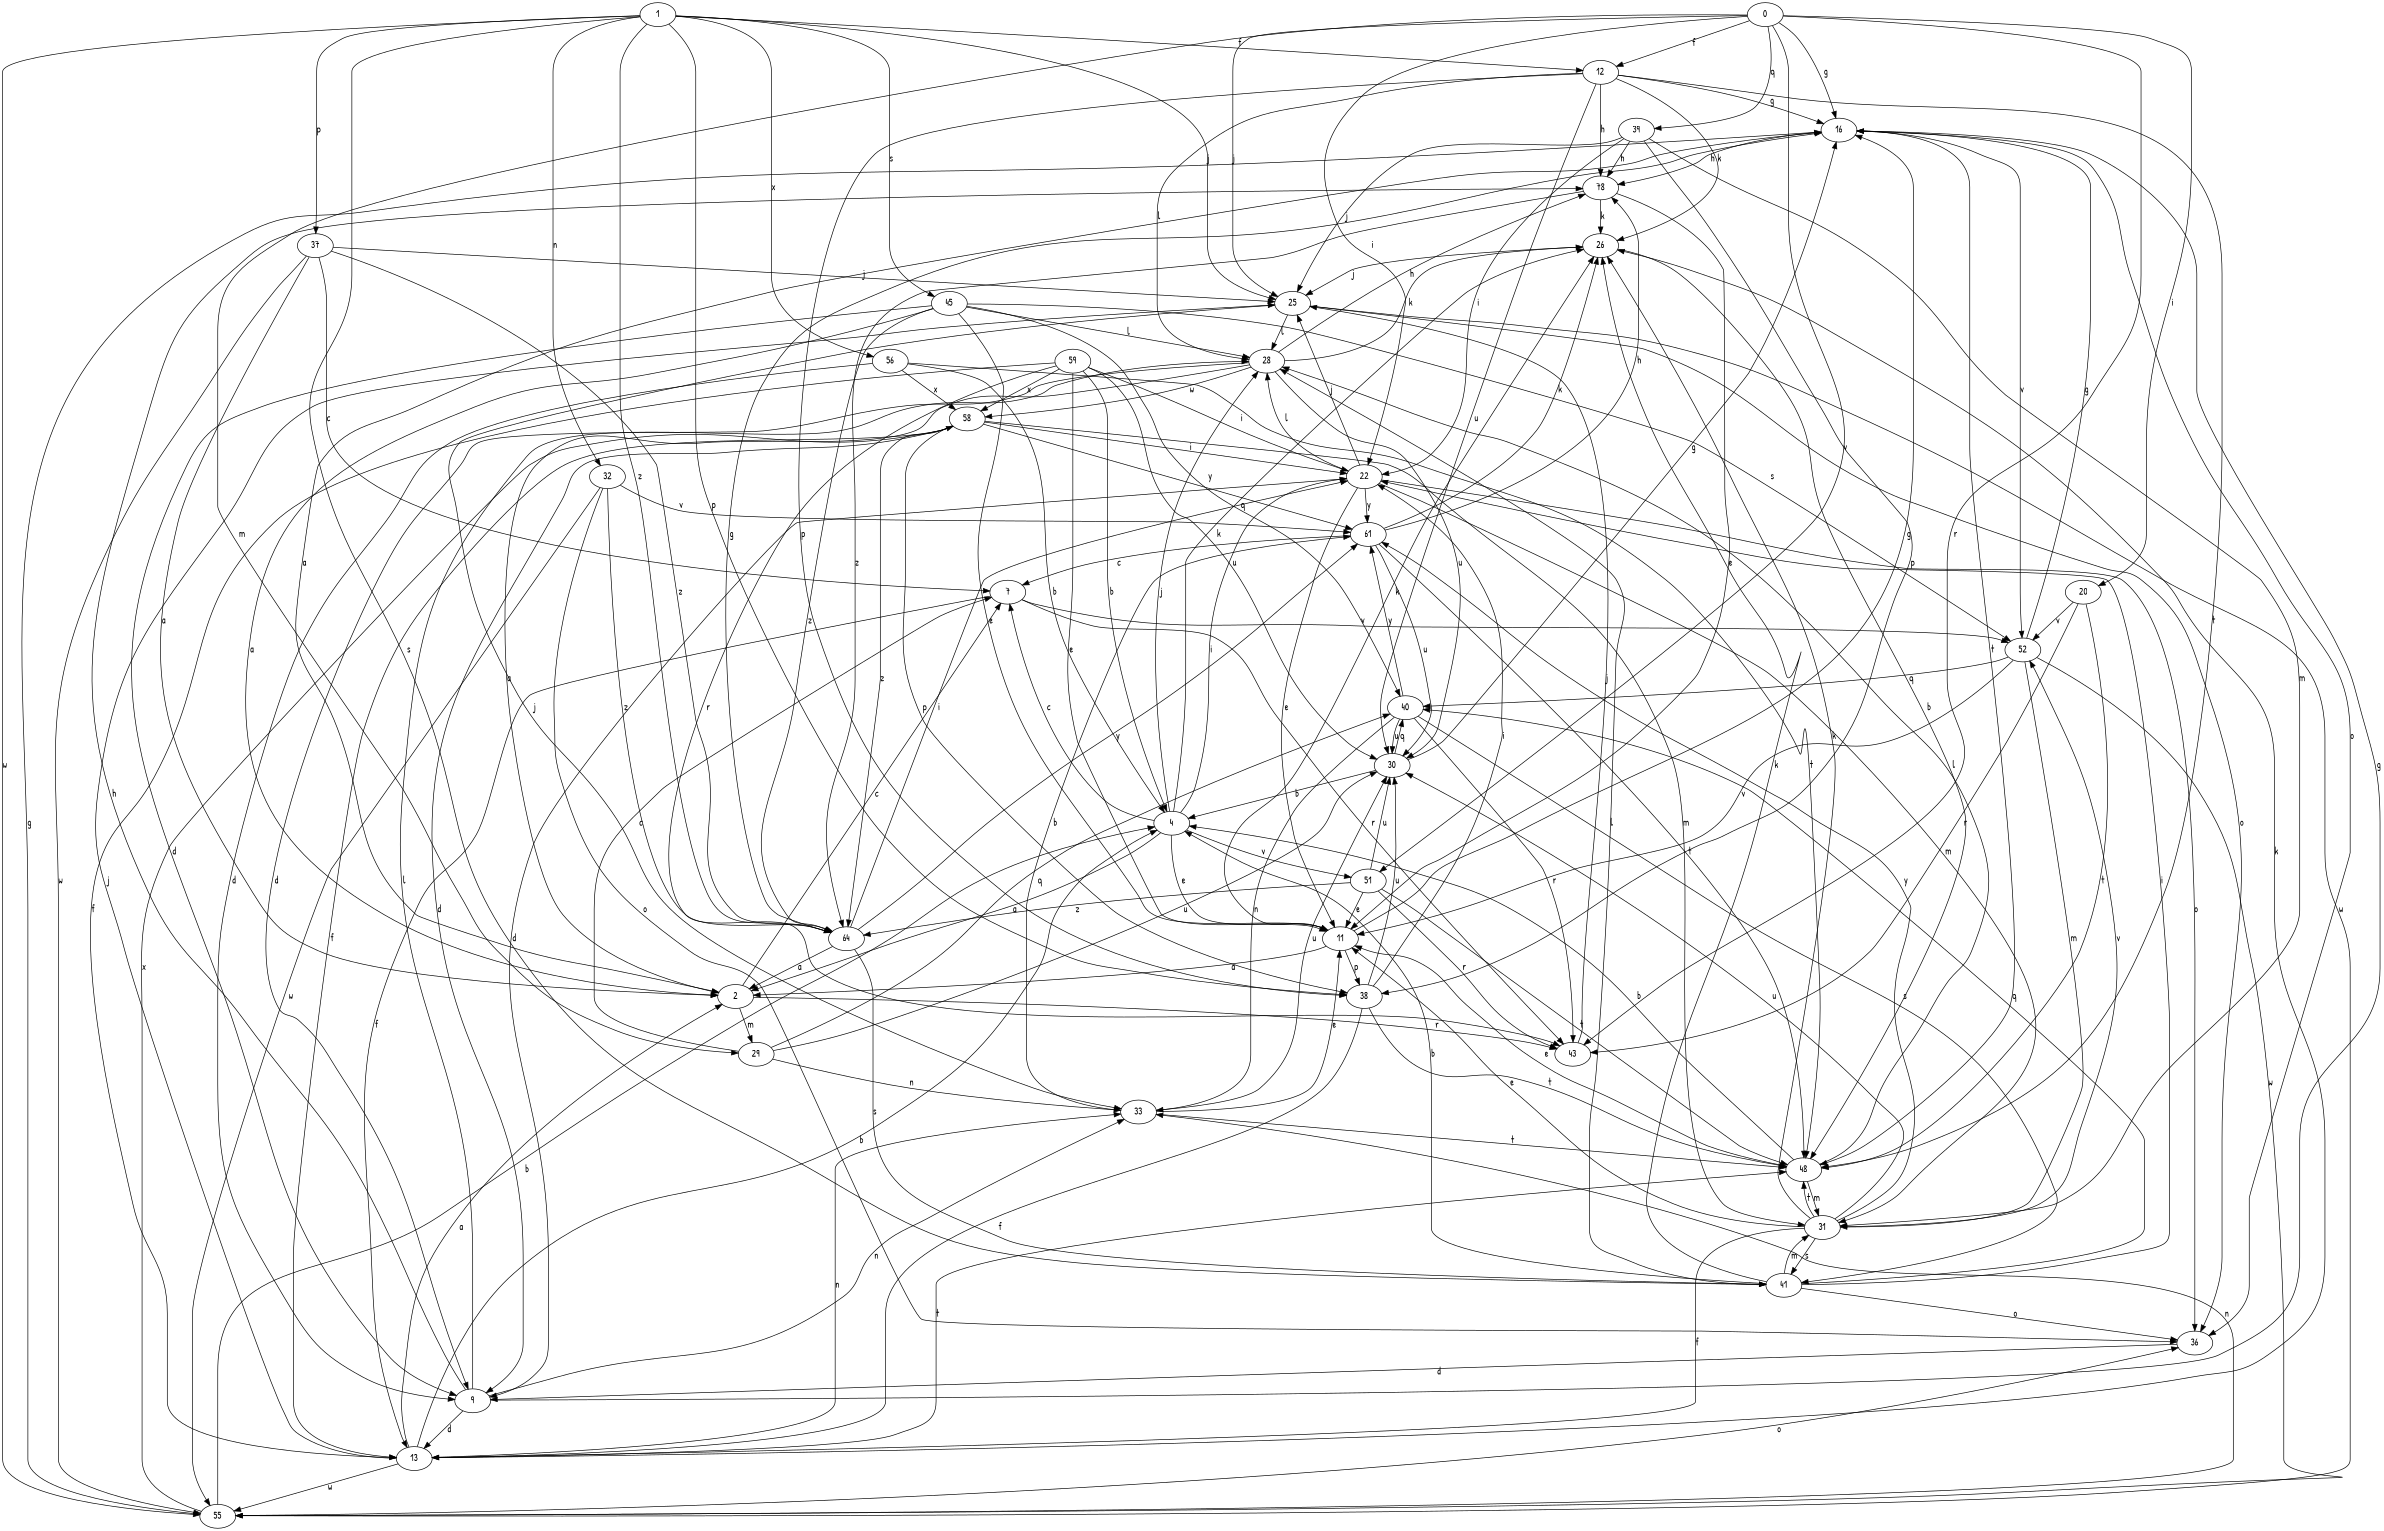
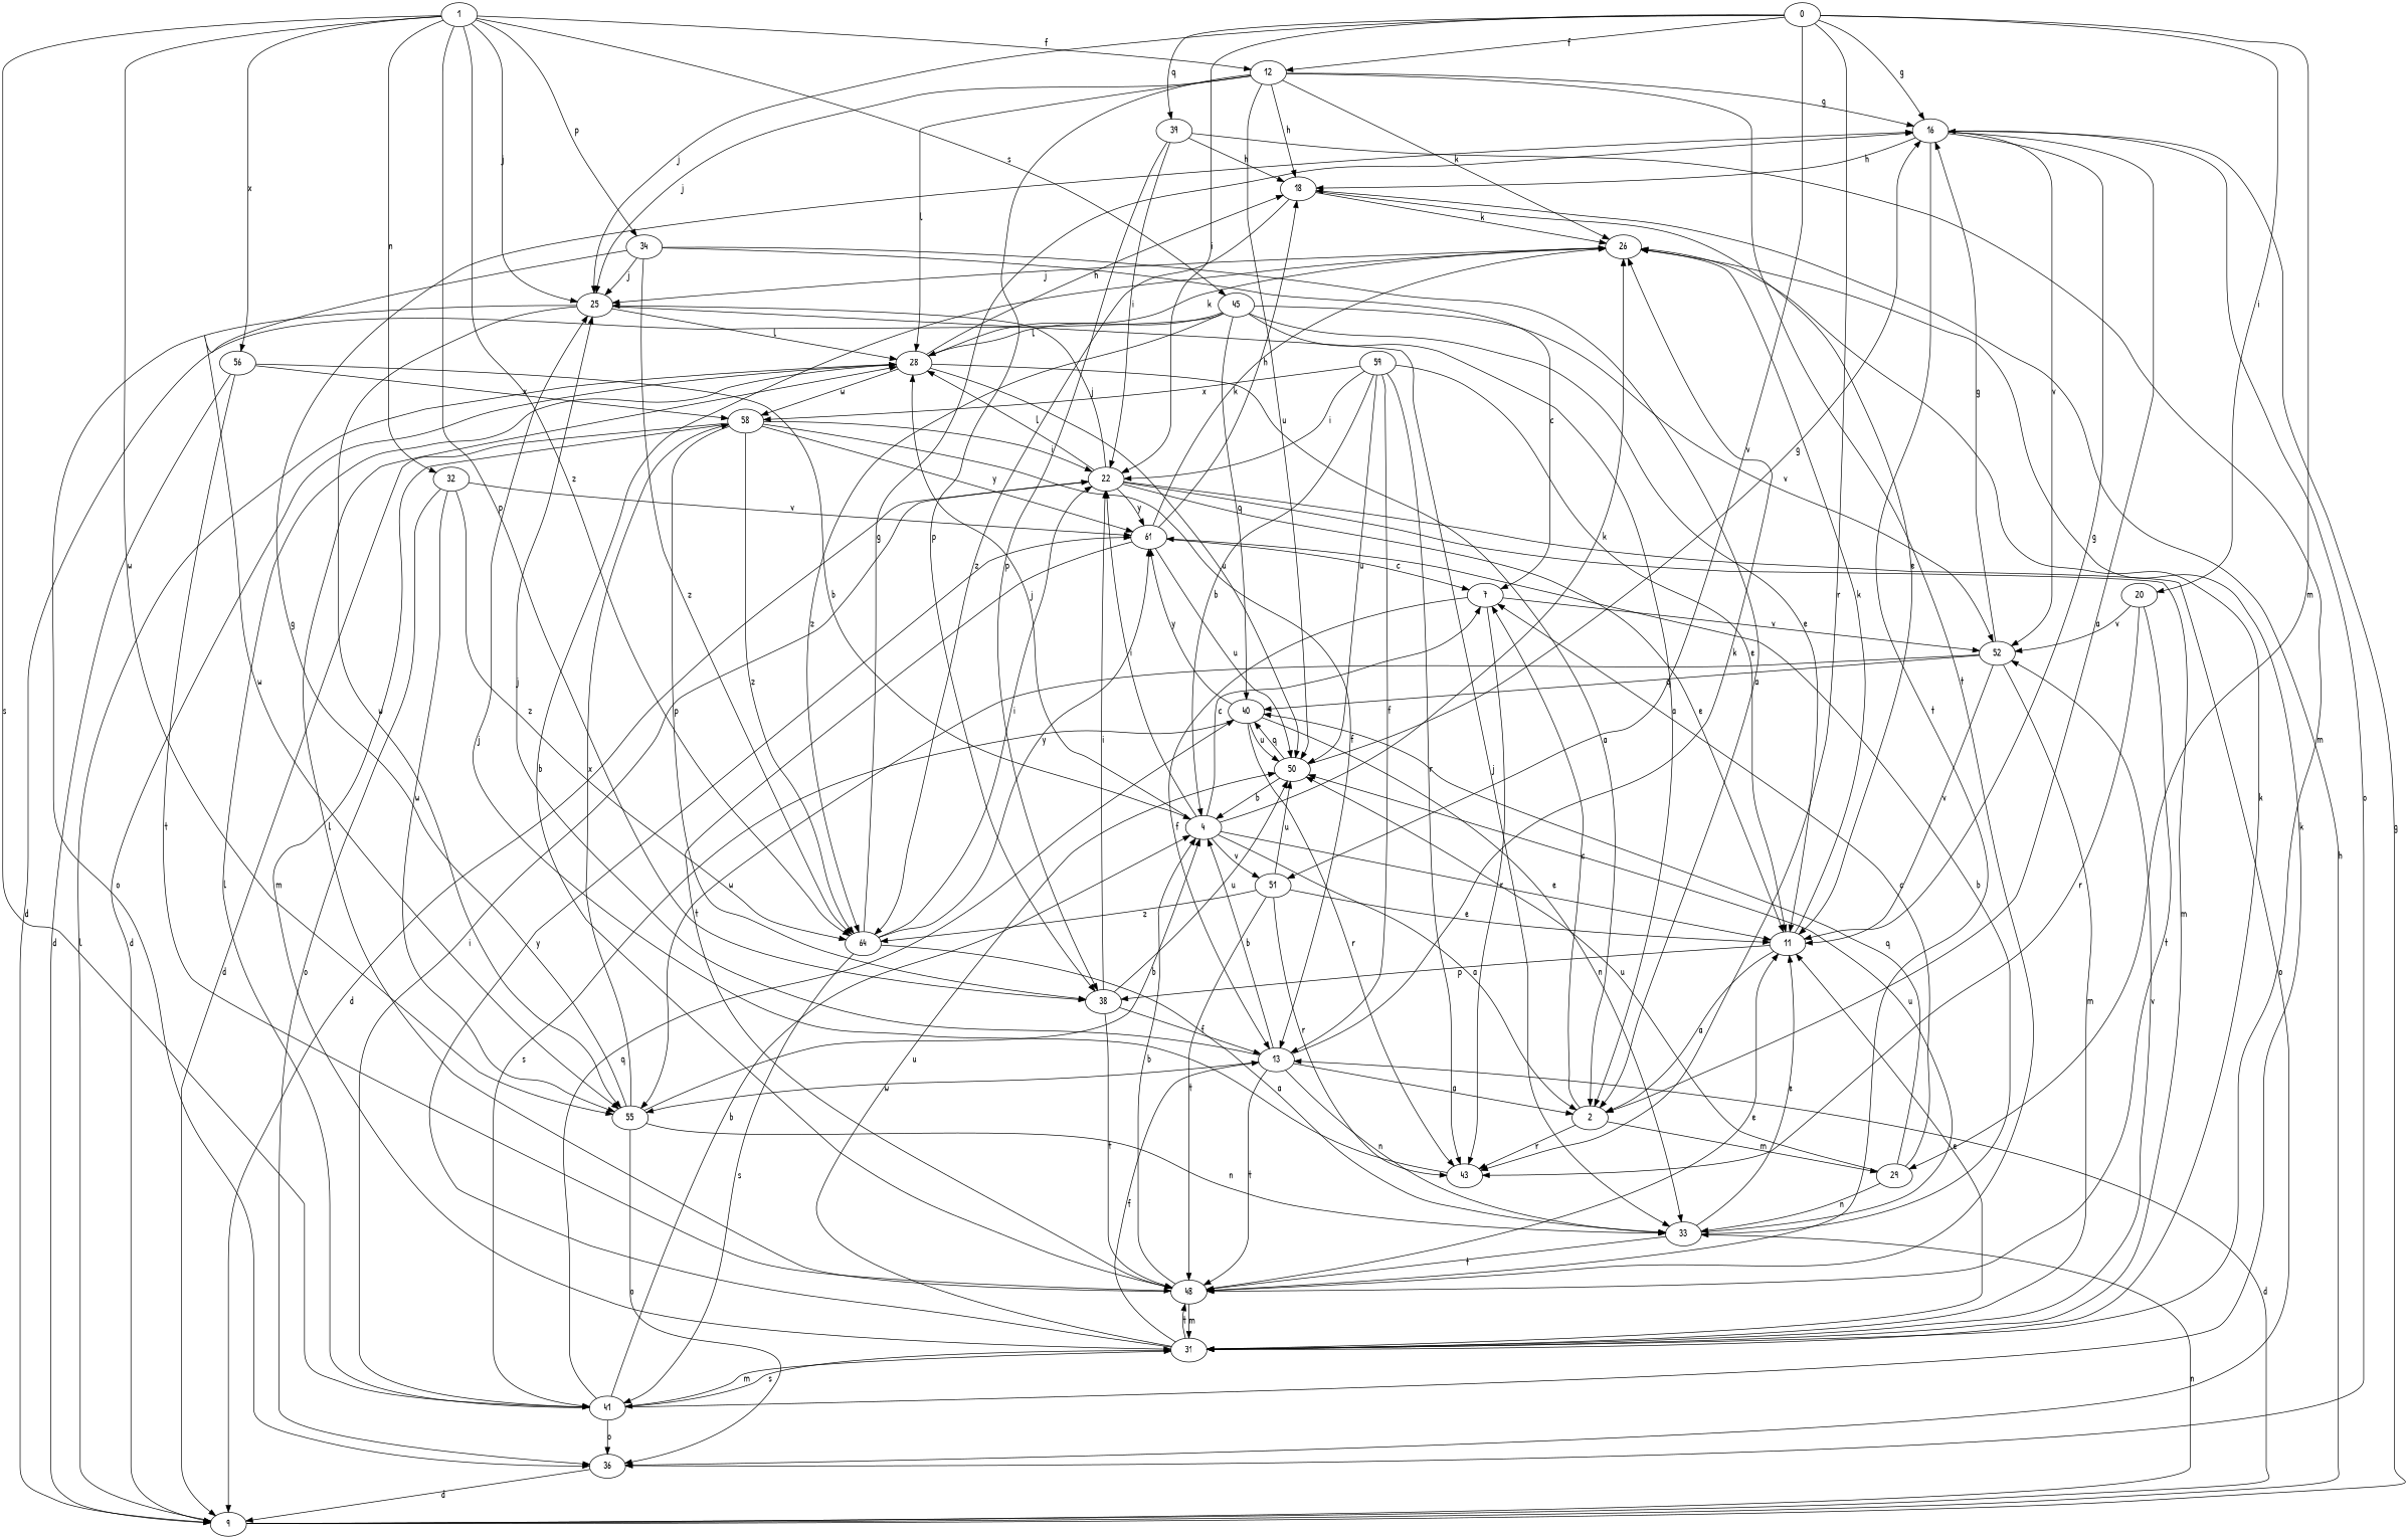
  strict digraph {
    fontname="Patrick Hand"
    node [fontname="Patrick Hand"]
    edge [fontname="Patrick Hand"]
    0
    12
    16
    20
    22
    25
    29
    39
    43
    51
    38
    26
    28
-   18 [label=78]
+   18
    48
-   50 [label=30]
+   50
    2
    52
    36
    11
    9
    31
    61
    55
    33
    7
    40
    64
    59
    4
    13
    58
    1
    32
-   37
+   37 [label=34]
    45
    n37 [label=41]
    56
    0 -> 12 [label=f]
    0 -> 16 [label=g]
    0 -> 20 [label=i]
    0 -> 22 [label=i]
    0 -> 25 [label=j]
    0 -> 29 [label=m]
    0 -> 39 [label=q]
    0 -> 43 [label=r]
    0 -> 51 [label=v]
    12 -> 16 [label=g]
    12 -> 38 [label=p]
    12 -> 26 [label=k]
    12 -> 28 [label=l]
    12 -> 18 [label=h]
    12 -> 48 [label=t]
    12 -> 50 [label=u]
    16 -> 18 [label=h]
    16 -> 48 [label=t]
    16 -> 2 [label=a]
    16 -> 52 [label=v]
    16 -> 36 [label=o]
    20 -> 43 [label=r]
    20 -> 48 [label=t]
    20 -> 52 [label=v]
    22 -> 25 [label=j]
    22 -> 28 [label=l]
    22 -> 36 [label=o]
    22 -> 11 [label=e]
    22 -> 9 [label=d]
    22 -> 31 [label=m]
    22 -> 61 [label=y]
    25 -> 28 [label=l]
    25 -> 36 [label=o]
    25 -> 55 [label=w]
    25 -> 33 [label=j]
    29 -> 50 [label=u]
    29 -> 33 [label=n]
    29 -> 7 [label=c]
    29 -> 40 [label=q]
    39 -> 22 [label=i]
-   39 -> 25 [label=j]
+   12 -> 25 [label=j]
    39 -> 38 [label=p]
    39 -> 18 [label=h]
    39 -> 31 [label=m]
    43 -> 25 [label=j]
    51 -> 43 [label=r]
    51 -> 48 [label=t]
    51 -> 50 [label=u]
    51 -> 11 [label=e]
    51 -> 64 [label=z]
    38 -> 22 [label=i]
    38 -> 48 [label=t]
    38 -> 50 [label=u]
    38 -> 13 [label=f]
    26 -> 25 [label=j]
    26 -> 48 [label=b]
    28 -> 26 [label=k]
    28 -> 18 [label=h]
    28 -> 50 [label=u]
    28 -> 2 [label=a]
    28 -> 9 [label=d]
    28 -> 58 [label=w]
    18 -> 26 [label=k]
    18 -> 11 [label=e]
    18 -> 64 [label=z]
    48 -> 28 [label=l]
    48 -> 11 [label=e]
    48 -> 31 [label=m]
    48 -> 4 [label=b]
    50 -> 16 [label=g]
    50 -> 40 [label=q]
    50 -> 4 [label=b]
    2 -> 29 [label=m]
    2 -> 43 [label=r]
    2 -> 7 [label=c]
    52 -> 16 [label=g]
    52 -> 11 [label=v]
    52 -> 31 [label=m]
    52 -> 55 [label=w]
    52 -> 40 [label=q]
    36 -> 9 [label=d]
-   11 -> 16 [label=g]
+   16 -> 11 [label=g]
    11 -> 38 [label=p]
    11 -> 26 [label=k]
    11 -> 2 [label=a]
    9 -> 16 [label=g]
    9 -> 28 [label=l]
    9 -> 18 [label=h]
    9 -> 33 [label=n]
    9 -> 13 [label=d]
    31 -> 26 [label=k]
    31 -> 48 [label=t]
    31 -> 50 [label=u]
    31 -> 52 [label=v]
    31 -> 11 [label=e]
    31 -> 61 [label=y]
    31 -> 13 [label=f]
    31 -> n37 [label=s]
    61 -> 26 [label=k]
    61 -> 18 [label=h]
    61 -> 48 [label=t]
    61 -> 50 [label=u]
    61 -> 7 [label=c]
    55 -> 16 [label=g]
    55 -> 36 [label=o]
    55 -> 33 [label=n]
    55 -> 4 [label=b]
    55 -> 58 [label=x]
    33 -> 48 [label=t]
    33 -> 50 [label=u]
    33 -> 11 [label=e]
    33 -> 61 [label=b]
    7 -> 43 [label=r]
    7 -> 52 [label=v]
    7 -> 13 [label=f]
    40 -> 43 [label=r]
    40 -> 50 [label=u]
    40 -> 61 [label=y]
    40 -> 33 [label=n]
    40 -> n37 [label=s]
    64 -> 16 [label=g]
    64 -> 22 [label=i]
-   64 -> 2 [label=a]
+   64 -> 33 [label=a]
    64 -> 61 [label=y]
    64 -> n37 [label=s]
    59 -> 22 [label=i]
    59 -> 43 [label=r]
    59 -> 50 [label=u]
    59 -> 11 [label=e]
    59 -> 4 [label=b]
    59 -> 13 [label=f]
    59 -> 58 [label=x]
    4 -> 22 [label=i]
    4 -> 51 [label=v]
    4 -> 26 [label=k]
    4 -> 28 [label=j]
    4 -> 2 [label=a]
    4 -> 11 [label=e]
    4 -> 7 [label=c]
    13 -> 25 [label=j]
    13 -> 26 [label=k]
    13 -> 48 [label=t]
    13 -> 2 [label=a]
    13 -> 55 [label=w]
    13 -> 33 [label=n]
    13 -> 4 [label=b]
    58 -> 22 [label=i]
    58 -> 38 [label=p]
    58 -> 9 [label=d]
    58 -> 31 [label=m]
    58 -> 61 [label=y]
    58 -> 64 [label=z]
    58 -> 13 [label=f]
    1 -> 12 [label=f]
    1 -> 25 [label=j]
    1 -> 38 [label=p]
    1 -> 55 [label=w]
    1 -> 64 [label=z]
    1 -> 32 [label=n]
    1 -> 37 [label=p]
    1 -> 45 [label=s]
    1 -> n37 [label=s]
    1 -> 56 [label=x]
    32 -> 36 [label=o]
    32 -> 61 [label=v]
    32 -> 55 [label=w]
    32 -> 64 [label=z]
    37 -> 25 [label=j]
    37 -> 2 [label=a]
    37 -> 55 [label=w]
    37 -> 7 [label=c]
    37 -> 64 [label=z]
    45 -> 28 [label=l]
    45 -> 2 [label=a]
-   45 -> 52 [label=s]
+   45 -> 52 [label=v]
    45 -> 11 [label=e]
    45 -> 9 [label=d]
    45 -> 40 [label=q]
    45 -> 64 [label=z]
    n37 -> 22 [label=i]
    n37 -> 26 [label=k]
    n37 -> 28 [label=l]
    n37 -> 36 [label=o]
    n37 -> 31 [label=m]
    n37 -> 40 [label=q]
    n37 -> 4 [label=b]
    56 -> 48 [label=t]
    56 -> 9 [label=d]
    56 -> 4 [label=b]
    56 -> 58 [label=x]
  }
